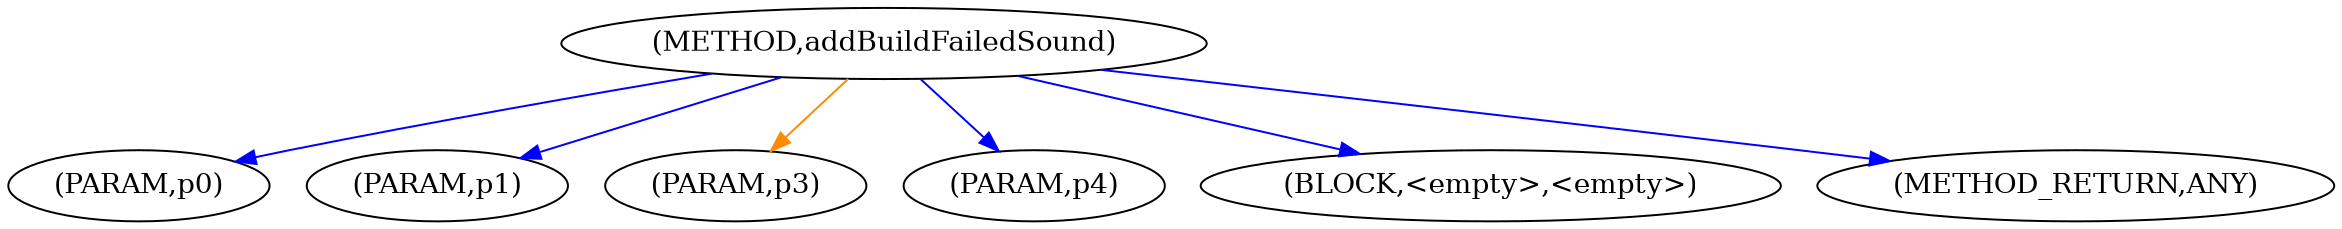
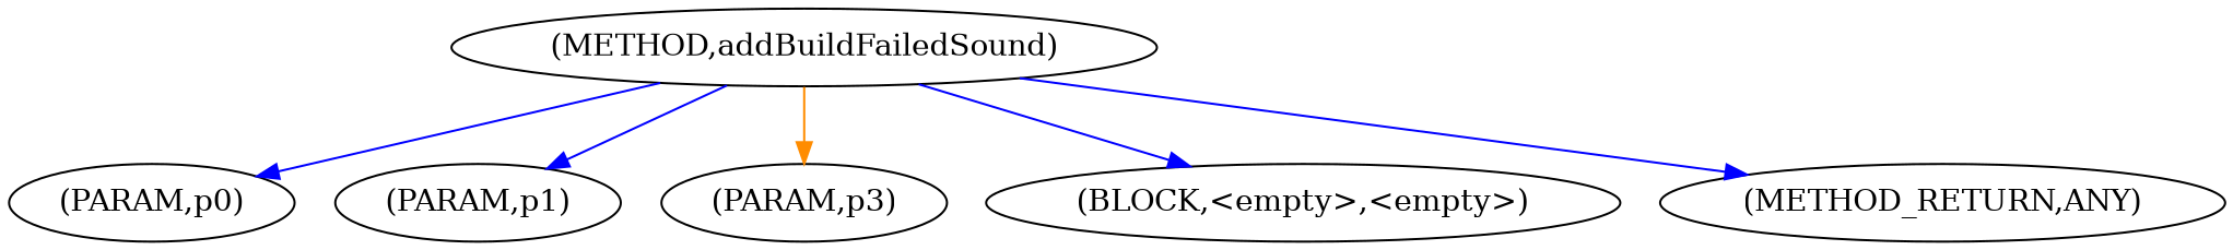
  digraph {
    edge [color=blue]
    n1 [label=<(METHOD,addBuildFailedSound)>]
    n2 [label=<(PARAM,p0)>]
    n3 [label=<(PARAM,p1)>]
    n4 [label=<(PARAM,p3)>]
-   n5 [label=<(PARAM,p4)>]
    n6 [label=<(BLOCK,&lt;empty&gt;,&lt;empty&gt;)>]
    n7 [label=<(METHOD_RETURN,ANY)>]
    n1 -> n2
    n1 -> n3
    n1 -> n4 [color=darkorange]
-   n1 -> n5
    n1 -> n6
    n1 -> n7
  }
